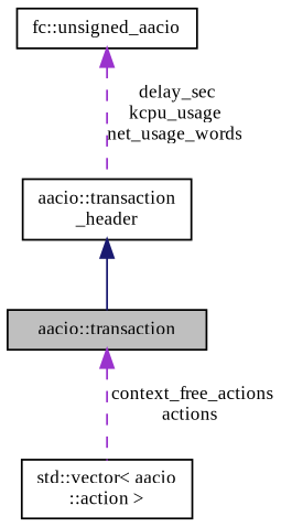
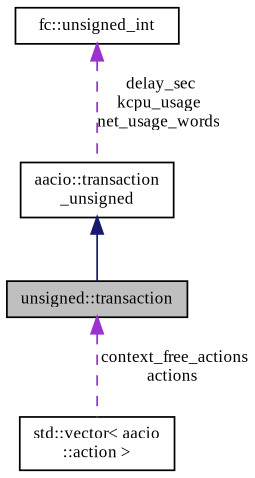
  digraph {
    fontname="Liberation Serif"
    node [color=black fillcolor=white fontname="Liberation Serif" fontsize=10 shape=record style=filled]
    edge [color=darkorchid3 dir=back fontname="Liberation Serif" fontsize=10 labelfontname=Helvetica labelfontsize=10 style=dashed]
-   n1 [fillcolor=grey75 fontcolor=black height=0.2 label="aacio::transaction" width=0.4]
+   n1 [fillcolor=grey75 fontcolor=black height=0.2 label="unsigned::transaction" width=0.4]
    n2 [height=0.2 label="std::vector\< aacio\l::action \>" width=0.4]
-   n3 [height=0.2 label="aacio::transaction\l_header" width=0.4]
-   n4 [height=0.2 label="fc::unsigned_aacio" width=0.4]
+   n3 [height=0.2 label="aacio::transaction\l_unsigned" width=0.4]
+   n4 [height=0.2 label="fc::unsigned_int" width=0.4]
    n1 -> n2 [label=" context_free_actions\nactions"]
    n3 -> n1 [color=midnightblue style=solid]
    n4 -> n3 [label=" delay_sec\nkcpu_usage\nnet_usage_words"]
  }
